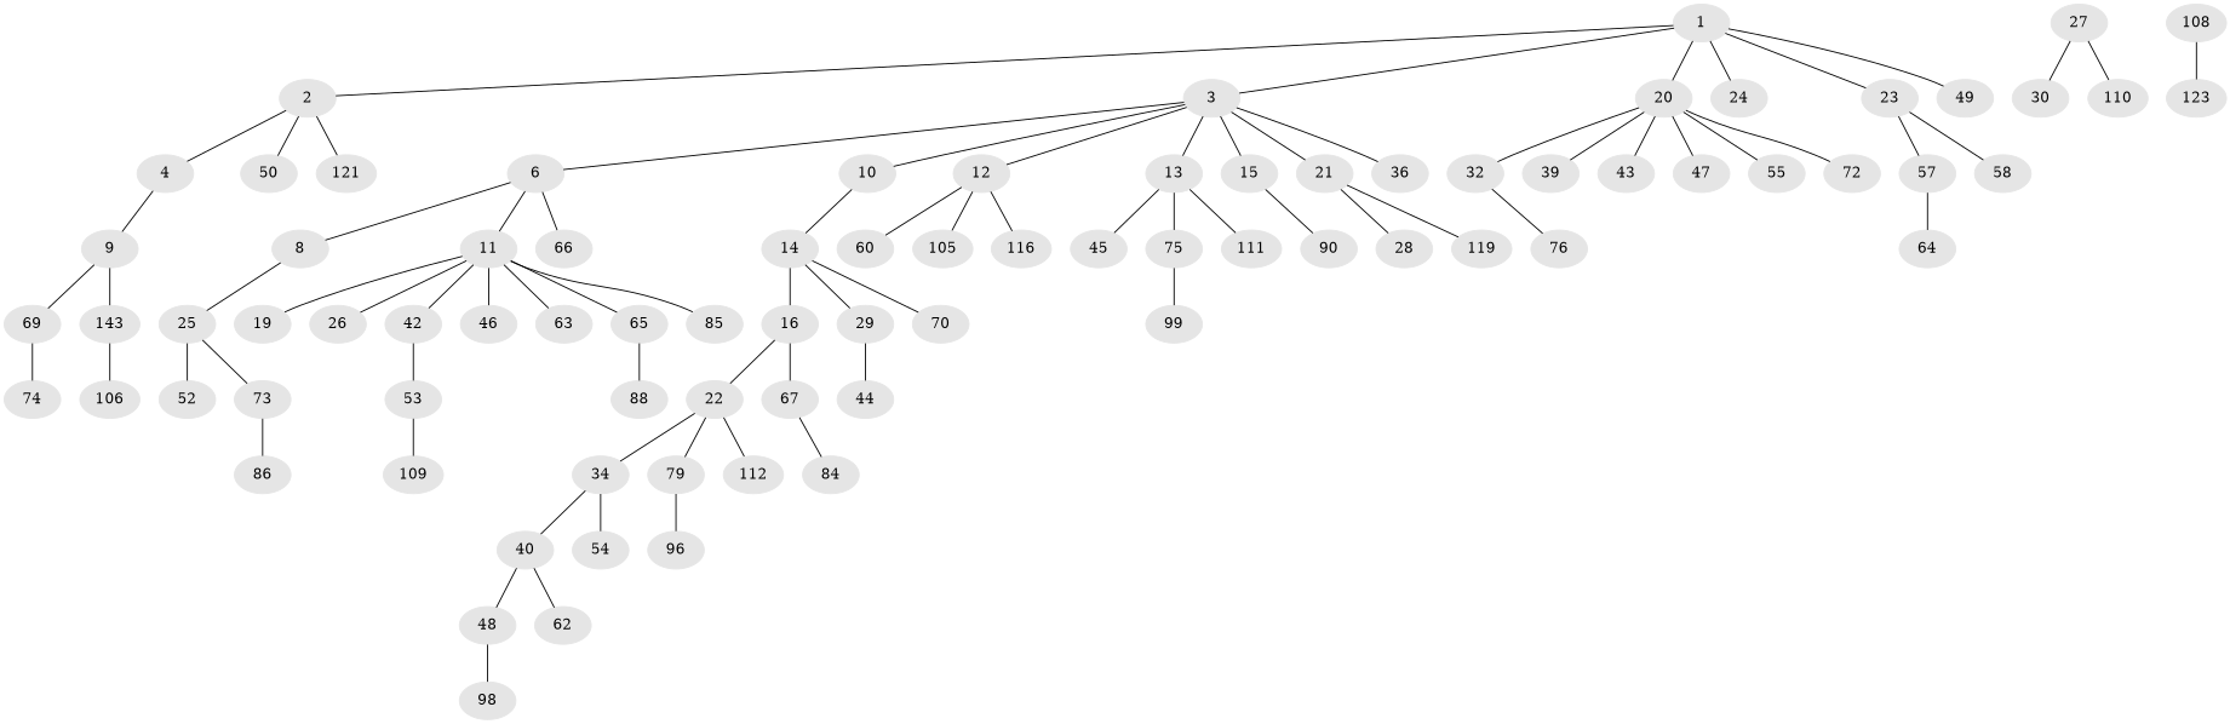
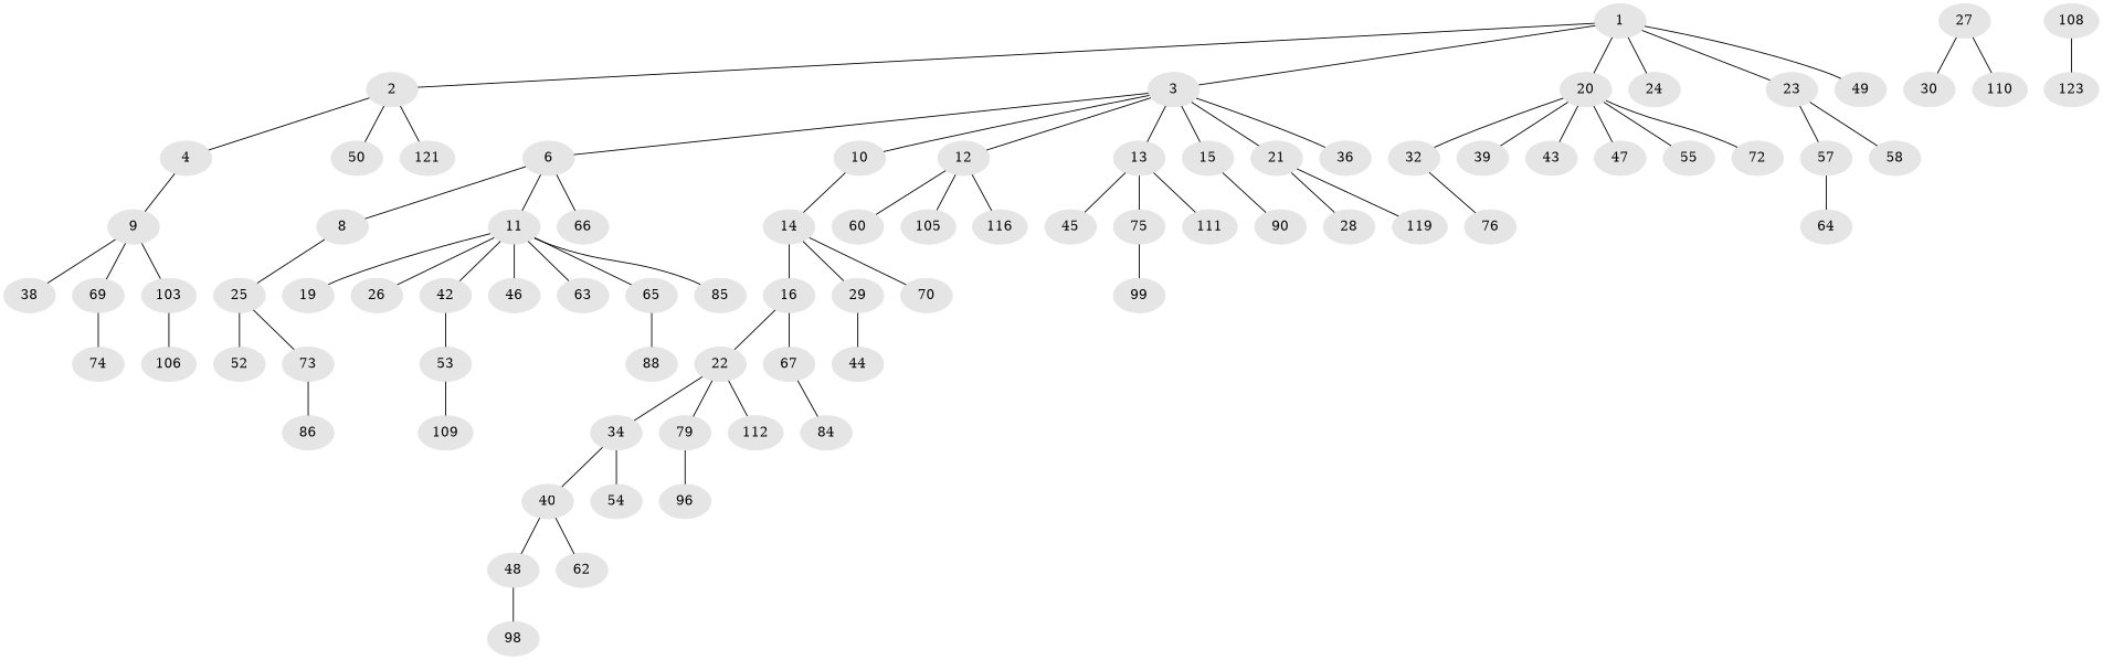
  graph {
    node [color=gray90 style=filled]
    1 [super="+18"]
    2 [super="+91"]
    3 [super="+5"]
    20 [super="+77"]
    24 [super="+120"]
    n6 [label=23 super="+56"]
    49
    4 [super="+78"]
    50
    121
    6 [super="+7"]
    10 [super="+59"]
    12 [super="+93"]
    13 [super="+23"]
    15 [super="+31"]
    21 [super="+83"]
    36
    32 [super="+61"]
    39
    43
    47
    55 [super="+71"]
    72
    57 [super="+102"]
    58
    9
    8
    11 [super="+17"]
    66
    14 [super="+68"]
    60
    105
    116
    45
    75
    111
    90 [super="+94"]
    28 [super="+92"]
    119
+   38 [super="+95"]
    69 [super="+80"]
-   103 [super="+104" label=143]
+   103 [super="+104"]
    25 [super="+81"]
    19
    26 [super="+87"]
    42
    46
    63
    65
    85 [super="+117"]
    52
    73
    74
    106
    16 [super="+82"]
    29 [super="+101"]
    70
    53 [super="+97"]
    88
    99 [super="+114"]
    22 [super="+35"]
    67
    27 [super="+51"]
    30 [super="+100"]
    110
    44
    34 [super="+37"]
    79
    112
    84
    76 [super="+107"]
    40 [super="+41"]
    54
    96 [super="+115"]
    86
    64 [super="+122"]
    48 [super="+118"]
    62
    98
    109
    108 [super="+113"]
    123
    1 -- 2
    1 -- 3
    1 -- 20
    1 -- 24
    1 -- n6
    1 -- 49
    2 -- 4
    2 -- 50
    2 -- 121
    3 -- 6
    3 -- 10
    3 -- 12
    3 -- 13
    3 -- 15
    3 -- 21
    3 -- 36
    20 -- 32
    20 -- 39
    20 -- 43
    20 -- 47
    20 -- 55
    20 -- 72
    n6 -- 57
    n6 -- 58
    4 -- 9
    6 -- 8
    6 -- 11
    6 -- 66
    10 -- 14
    12 -- 60
    12 -- 105
    12 -- 116
    13 -- 45
    13 -- 75
    13 -- 111
    15 -- 90
    21 -- 28
    21 -- 119
    32 -- 76
    57 -- 64
+   9 -- 38
    9 -- 69
    9 -- 103
    8 -- 25
    11 -- 19
    11 -- 26
    11 -- 42
    11 -- 46
    11 -- 63
    11 -- 65
    11 -- 85
    14 -- 16
    14 -- 29
    14 -- 70
    75 -- 99
    69 -- 74
    103 -- 106
    25 -- 52
    25 -- 73
    42 -- 53
    65 -- 88
    73 -- 86
    16 -- 22
    16 -- 67
    29 -- 44
    53 -- 109
    22 -- 34
    22 -- 79
    22 -- 112
    67 -- 84
    27 -- 30
    27 -- 110
    34 -- 40
    34 -- 54
    79 -- 96
    40 -- 48
    40 -- 62
    48 -- 98
    108 -- 123
  }
